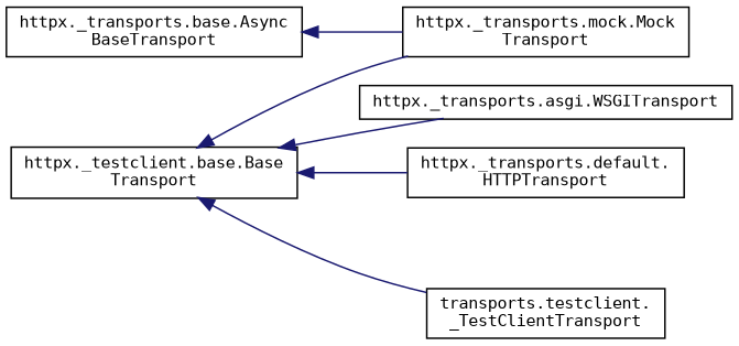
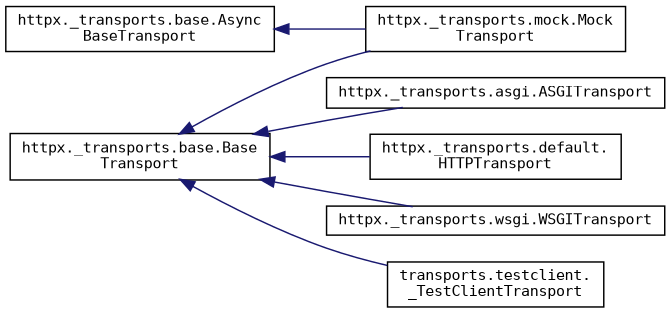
  digraph {
    fontname="DejaVu Sans Mono"
    rankdir=LR
    node [color=black fillcolor=white fontname="DejaVu Sans Mono" fontsize=10 shape=record style=filled]
    edge [color=midnightblue dir=back fontname="DejaVu Sans Mono" fontsize=10 labelfontname=Helvetica labelfontsize=10 style=solid]
    n1 [height=0.2 label="httpx._transports.base.Async\lBaseTransport" width=0.4]
    n2 [height=0.2 label="httpx._transports.mock.Mock\lTransport" width=0.4]
-   n3 [height=0.2 label="httpx._transports.asgi.WSGITransport" width=0.4]
-   n4 [height=0.2 label="httpx._testclient.base.Base\lTransport" width=0.4]
+   n3 [height=0.2 label="httpx._transports.asgi.ASGITransport" width=0.4]
+   n4 [height=0.2 label="httpx._transports.base.Base\lTransport" width=0.4]
    n5 [height=0.2 label="httpx._transports.default.\lHTTPTransport" width=0.4]
+   n6 [height=0.2 label="httpx._transports.wsgi.WSGITransport" width=0.4]
    n7 [height=0.2 label="transports.testclient.\l_TestClientTransport" width=0.4]
    n1 -> n2
    n4 -> n2
    n4 -> n3
    n4 -> n5
+   n4 -> n6
    n4 -> n7
  }
